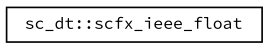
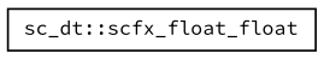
  digraph {
    rankdir=LR
    fontname="Source Code Pro"
-   n1 [color=black fillcolor=white fontname="Source Code Pro" fontsize=10 height=0.2 label="sc_dt::scfx_ieee_float" shape=record style=filled width=0.4]
+   n1 [color=black fillcolor=white fontname="Source Code Pro" fontsize=10 height=0.2 label="sc_dt::scfx_float_float" shape=record style=filled width=0.4]
  }
